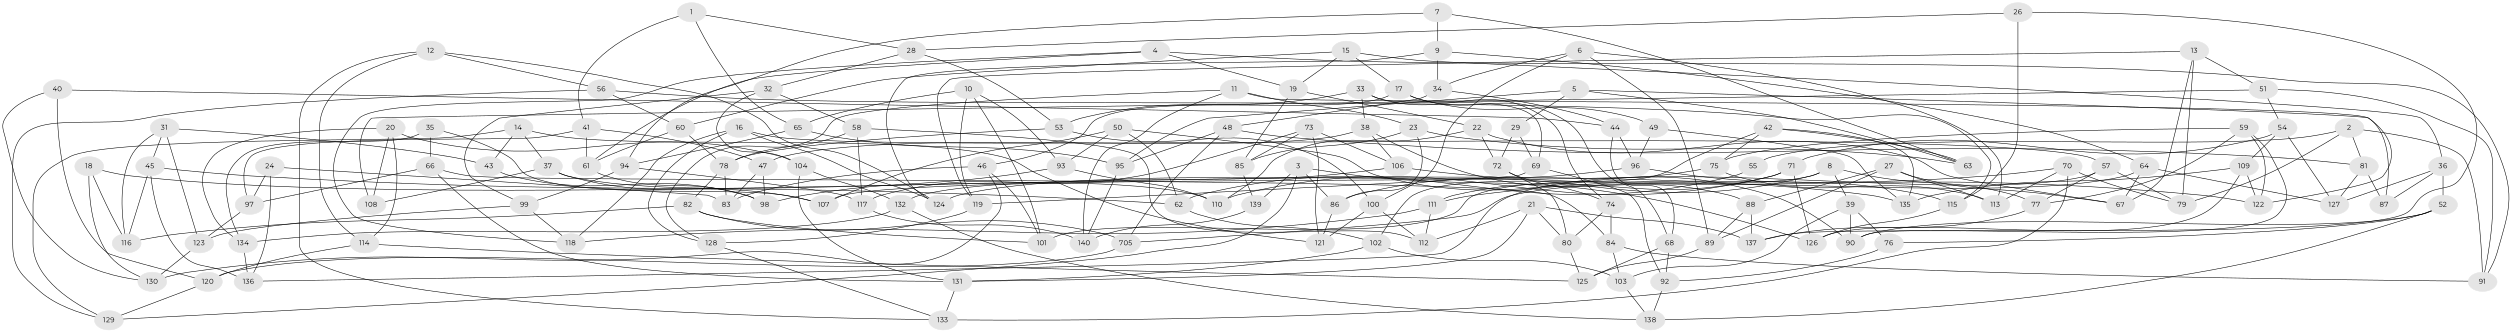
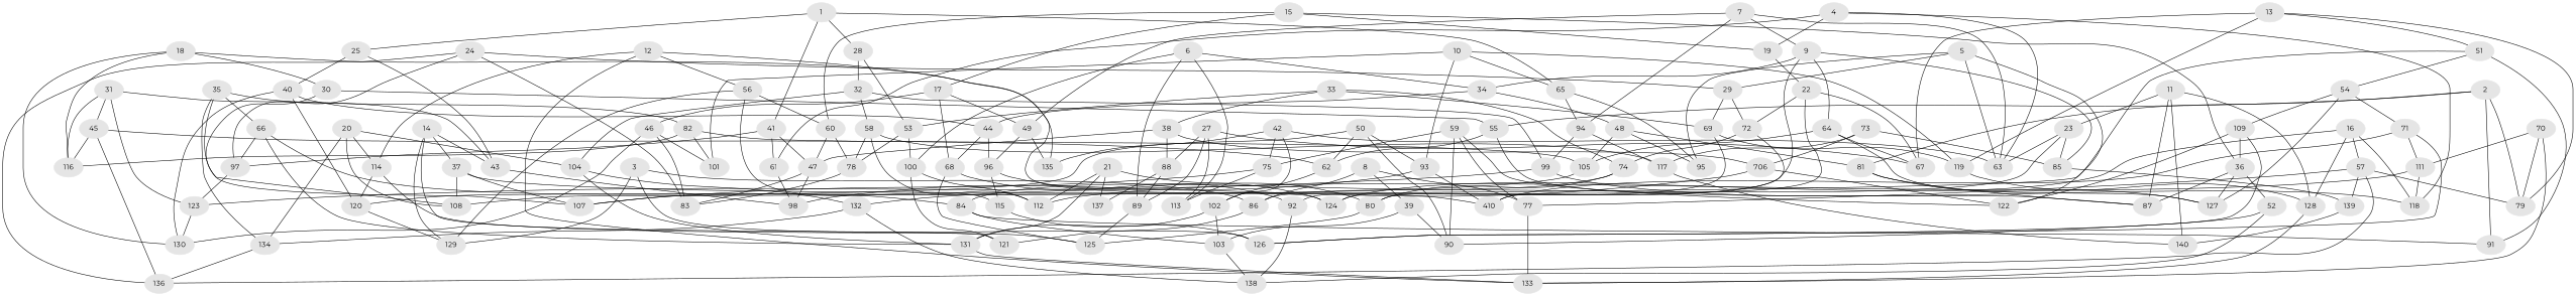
  graph {
    fontname=Montserrat
    node [color=gray90 fontname=Montserrat style=filled]
    edge [fontname=Montserrat]
    1
+   25
    28
    41
    65
    43
    40
    32
    53
    61
    97
    47
    95
    94
    2
    55
    79
    81
    91
    87
    62
    127
    3
    86
    126
    129
    139
    121
    140
    4
    19
    118
    22
    85
    98
    5
    29
    63
    122
    72
    69
    6
    34
    89
    100
    113
    44
    48
    125
    112
    7
    9
    49
    64
    124
    135
    96
    99
    117
    8
    39
    77
    101
-   76
    90
    103
    137
    67
-   105 [label=705]
+   105
    10
    93
    119
-   110
+   110 [label=410]
    128
    11
    23
    133
    12
    56
    114
    60
    115
    120
    13
    51
    108
    54
    14
    37
    107
    15
    17
    36
    46
    68
    52
    78
    16
    57
    136
    130
    83
    92
    18
+   30
    116
    20
    104
    134
    131
    132
    21
    80
    74
    24
    123
-   26
    27
    88
    58
    31
    45
    33
    38
-   106
+   106 [label=706]
    84
    35
    66
    82
    138
    42
    75
    102
    50
    71
    109
    111
    59
    70
    73
+   1 -- 25
    1 -- 28
    1 -- 41
    1 -- 65
+   25 -- 43
+   25 -- 40
    28 -- 32
    28 -- 53
    41 -- 61
    41 -- 97
    41 -- 47
    65 -- 95
    65 -- 94
    43 -- 98
    40 -- 44
    40 -- 120
    40 -- 130
    32 -- 99
    32 -- 104
    32 -- 58
    53 -- 100
    53 -- 78
    61 -- 98
    97 -- 123
    47 -- 98
    47 -- 83
-   95 -- 140
    94 -- 99
    94 -- 117
    2 -- 55
    2 -- 79
    2 -- 81
    2 -- 91
+   55 -- 87
    55 -- 62
    81 -- 87
    81 -- 127
    62 -- 102
    3 -- 86
    3 -- 126
    3 -- 129
-   3 -- 139
+   57 -- 139
    86 -- 121
    139 -- 140
    4 -- 61
-   4 -- 91
+   4 -- 63
    4 -- 19
    4 -- 118
    19 -- 22
-   19 -- 85
+   9 -- 85
    22 -- 72
    22 -- 67
    22 -- 110
    85 -- 139
    5 -- 95
    5 -- 29
    5 -- 63
    5 -- 122
    29 -- 72
    29 -- 69
    72 -- 80
    72 -- 74
    69 -- 119
    69 -- 92
    6 -- 34
    6 -- 89
    6 -- 100
    6 -- 113
    34 -- 44
    34 -- 48
    89 -- 125
    100 -- 121
    100 -- 112
    44 -- 96
    44 -- 68
    48 -- 95
    48 -- 81
    48 -- 105
    7 -- 94
    7 -- 63
    7 -- 9
+   7 -- 49
    9 -- 34
    9 -- 64
    9 -- 124
    49 -- 135
    49 -- 96
    64 -- 127
    64 -- 67
    64 -- 105
    96 -- 124
    96 -- 115
    99 -- 118
    99 -- 123
    117 -- 140
    8 -- 86
    8 -- 39
    8 -- 77
-   8 -- 101
-   39 -- 76
    39 -- 90
    39 -- 103
-   77 -- 137
-   76 -- 92
+   77 -- 133
    103 -- 138
    105 -- 120
    10 -- 65
    10 -- 101
    10 -- 93
    10 -- 119
    93 -- 98
    93 -- 110
    119 -- 128
    128 -- 133
    11 -- 87
    11 -- 140
    11 -- 128
    11 -- 23
    23 -- 86
    23 -- 85
    23 -- 63
    12 -- 124
    12 -- 133
    12 -- 56
    12 -- 114
    56 -- 129
    56 -- 60
    56 -- 115
    114 -- 125
    114 -- 120
-   60 -- 61
+   60 -- 47
    60 -- 78
    115 -- 126
    120 -- 129
    13 -- 79
    13 -- 67
    13 -- 119
    13 -- 51
    51 -- 91
    51 -- 108
    51 -- 54
    54 -- 127
    54 -- 71
    54 -- 109
    14 -- 43
    14 -- 129
    14 -- 121
    14 -- 37
    37 -- 110
    37 -- 108
    37 -- 107
    15 -- 19
    15 -- 60
    15 -- 17
    15 -- 36
    17 -- 49
    17 -- 46
    17 -- 68
    36 -- 87
    36 -- 127
    36 -- 52
    46 -- 101
    46 -- 130
    46 -- 83
    68 -- 125
    68 -- 92
-   52 -- 76
    52 -- 90
    52 -- 138
    78 -- 83
    16 -- 118
    16 -- 124
    16 -- 128
    16 -- 57
    57 -- 79
    57 -- 77
    57 -- 136
    92 -- 138
    18 -- 135
    18 -- 130
+   18 -- 30
    18 -- 116
+   30 -- 55
+   30 -- 108
    20 -- 114
    20 -- 108
    20 -- 104
    20 -- 134
    104 -- 131
    104 -- 132
    134 -- 136
    131 -- 133
    132 -- 134
    132 -- 138
    21 -- 112
    21 -- 137
    21 -- 131
    21 -- 80
    80 -- 125
    74 -- 80
    74 -- 84
    24 -- 97
+   24 -- 29
    24 -- 136
    24 -- 83
    123 -- 130
-   26 -- 28
-   26 -- 137
-   26 -- 115
    27 -- 89
    27 -- 113
    27 -- 67
    27 -- 88
    88 -- 89
    88 -- 137
    58 -- 112
    58 -- 117
    58 -- 78
    31 -- 43
    31 -- 116
    31 -- 123
    31 -- 45
    45 -- 62
    45 -- 136
    45 -- 116
    33 -- 53
    33 -- 69
    33 -- 74
    33 -- 38
    38 -- 47
    38 -- 88
    38 -- 106
    106 -- 122
    106 -- 132
    84 -- 91
    84 -- 103
    35 -- 107
    35 -- 134
    35 -- 66
-   78 -- 82
+   35 -- 82
    66 -- 97
    66 -- 131
    66 -- 84
    82 -- 101
    82 -- 105
    82 -- 116
    42 -- 63
    42 -- 135
    42 -- 75
    42 -- 102
    75 -- 113
    75 -- 107
    102 -- 103
    102 -- 131
    50 -- 62
    50 -- 90
    50 -- 93
    50 -- 107
    71 -- 126
    71 -- 110
    71 -- 111
    109 -- 126
    109 -- 122
-   109 -- 135
+   109 -- 36
    111 -- 118
    111 -- 112
    59 -- 122
    59 -- 77
    59 -- 90
    59 -- 75
    70 -- 79
-   70 -- 113
    70 -- 133
    70 -- 111
-   73 -- 121
    73 -- 85
    73 -- 117
    73 -- 106
  }
